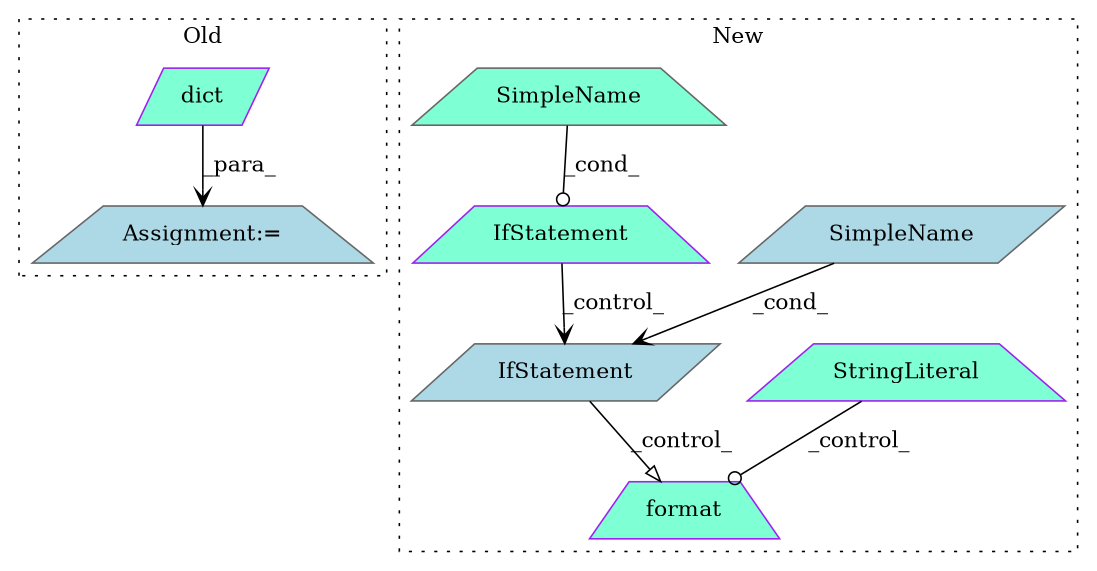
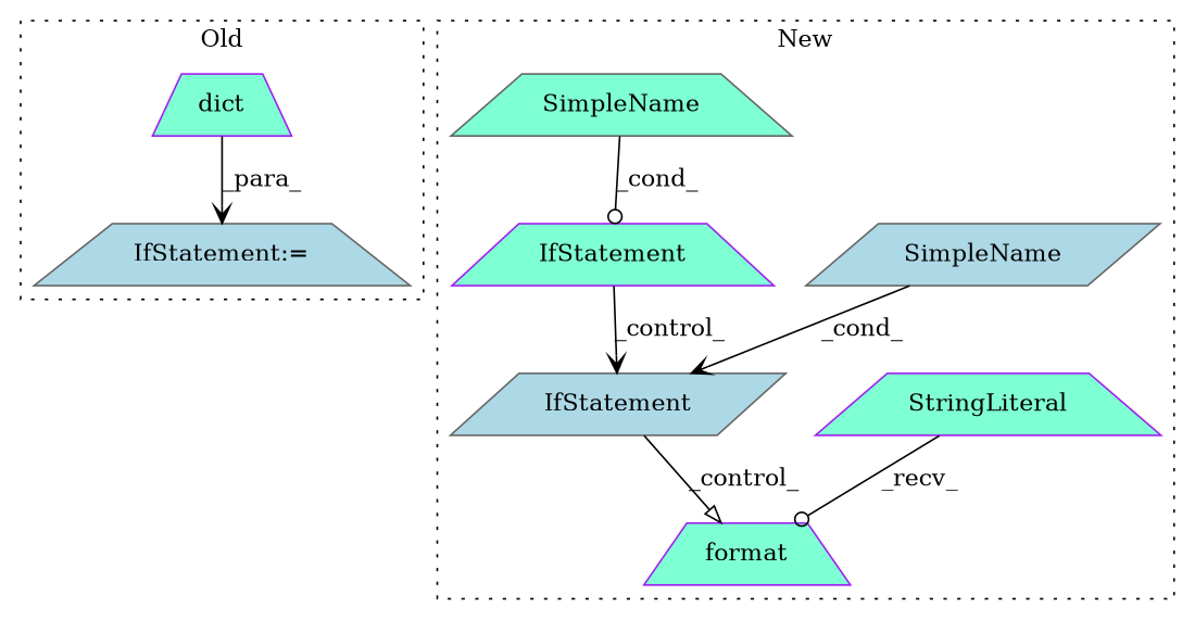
  digraph {
    node [a=32 color=purple fillcolor=aquamarine shape=trapezium style=filled]
    edge [arrowhead=vee]
-   n1 [l="5,1" label=dict s="6625,6659" shape=parallelogram]
-   n2 [a=7 color=gray40 fillcolor=lightblue l=1 label="Assignment:=" s=6818]
+   n1 [l="5,1" label=dict s="6625,6659"]
+   n2 [a=7 color=gray40 fillcolor=lightblue l=1 label="IfStatement:=" s=6818]
    n3 [l="7,1" label=format s="7198,7229"]
    n4 [a=45 l=100 label=StringLiteral s=7097]
    n5 [a=25 color=gray40 fillcolor=lightblue l="4,2" label=IfStatement s="7022,7038" shape=parallelogram]
    n6 [a=42 color=gray40 fillcolor=lightblue label=SimpleName shape=parallelogram]
    n7 [a=42 color=gray40 label=SimpleName]
    n8 [a=25 l="8,2" label=IfStatement s="6828,6850"]
    subgraph cluster_1 {
      label=Old
      style=dotted
      n1
      n2
    }
    subgraph cluster_2 {
      label=New
      style=dotted
      n3
      n4
      n5
      n6
      n7
      n8
    }
    n1 -> n2 [label=_para_]
-   n4 -> n3 [arrowhead=odot label=_control_]
+   n4 -> n3 [arrowhead=odot label=_recv_]
    n5 -> n3 [arrowhead=onormal label=_control_]
    n6 -> n5 [label=_cond_]
    n7 -> n8 [arrowhead=odot label=_cond_]
    n8 -> n5 [label=_control_]
  }
